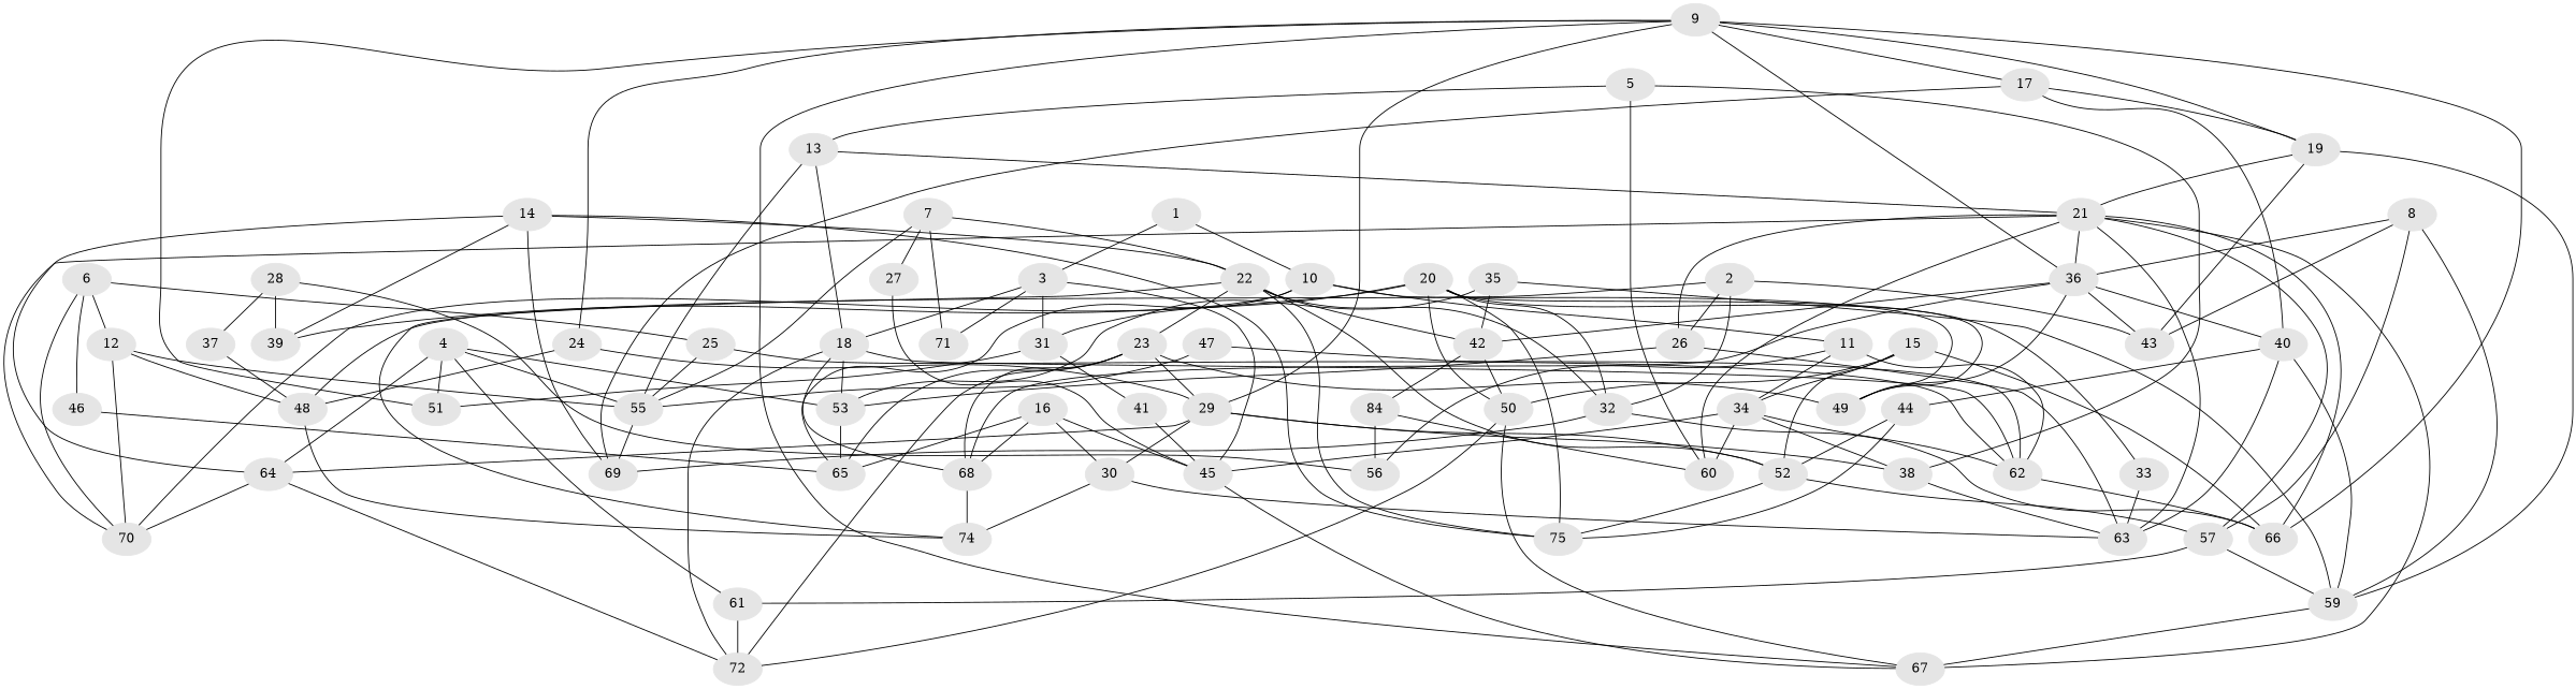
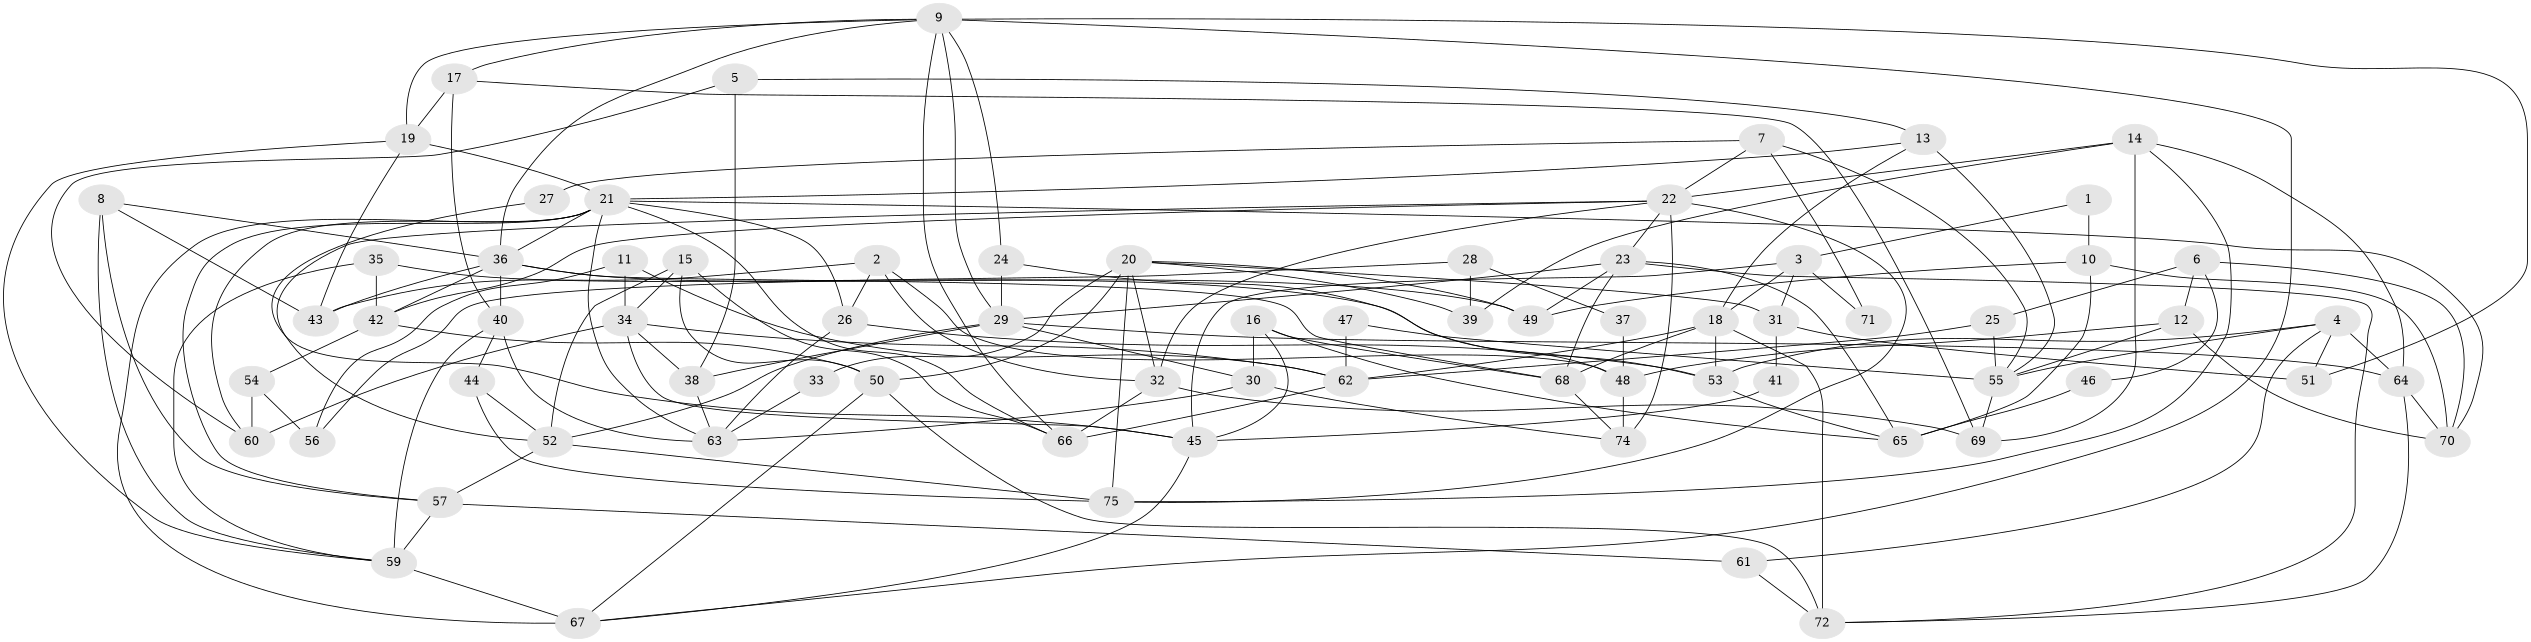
  graph {
    node [color=gray90 style=filled]
    edge [weight=1.0]
    1
    3
    10
    18
    31
    45
    71
    70
    11
    49
    65
    2
    26
    32
    43
    48
    53
    63
    66
    69
    74
    62
    68
    72
    51
    41
    67
    4
    55
    61
    64
    5
    13
    38
    60
    21
    6
    12
    25
    46
    7
    22
    27
    75
    52
    23
    42
    8
    36
    57
    59
    40
    9
    17
    19
    24
    29
    30
    34
    56
    14
    39
    15
    50
    16
    44
    20
    33
-   54 [label=84]
+   54
    28
    37
    35
    47
    1 -- 3
    1 -- 10
    3 -- 18
    3 -- 31
    3 -- 45
    3 -- 71
    10 -- 70
-   10 -- 11
    10 -- 49
    10 -- 65
    18 -- 53
    18 -- 62
    18 -- 68 [weight=2.0]
    18 -- 72
    31 -- 51
    31 -- 41
    45 -- 67
    11 -- 62
    11 -- 34
    11 -- 56
    2 -- 26
    2 -- 32
    2 -- 43
    2 -- 48
    26 -- 53
    26 -- 63
    32 -- 66 [weight=2.0]
    32 -- 69
    48 -- 74
    53 -- 65
    62 -- 66
    68 -- 74
    41 -- 45
    4 -- 53
    4 -- 51
    4 -- 55
    4 -- 61
    4 -- 64
    55 -- 69
    61 -- 72
    64 -- 70
    64 -- 72
    5 -- 13
    5 -- 38
    5 -- 60
    13 -- 18
    13 -- 55
    13 -- 21
    38 -- 63
    21 -- 70
    21 -- 26
    21 -- 63
    21 -- 66 [weight=2.0]
    21 -- 67
    21 -- 60
    21 -- 36
    21 -- 57
    6 -- 70
    6 -- 12
    6 -- 25
    6 -- 46
    12 -- 70
    12 -- 48
    12 -- 55
    25 -- 62
    25 -- 55
    46 -- 65
    7 -- 71
    7 -- 55
    7 -- 22
    7 -- 27
    22 -- 32
    22 -- 74 [weight=2.0]
    22 -- 75
    22 -- 52
    22 -- 23
    22 -- 42
    27 -- 45
    52 -- 75
    52 -- 57
    23 -- 49
    23 -- 65
    23 -- 68
    23 -- 72
    23 -- 29
    42 -- 50
    42 -- 54 [weight=2.0]
    8 -- 43
    8 -- 36
    8 -- 57
    8 -- 59
    36 -- 49
    36 -- 43
    36 -- 68
    36 -- 42
    36 -- 40
    57 -- 61
    57 -- 59
    59 -- 67 [weight=2.0]
    40 -- 63
    40 -- 59
    40 -- 44
    9 -- 66
    9 -- 51
    9 -- 67
    9 -- 36
    9 -- 17
    9 -- 19
    9 -- 24
    9 -- 29
    17 -- 69
    17 -- 40
    17 -- 19
    19 -- 43
    19 -- 21
    19 -- 59
    24 -- 48
    24 -- 29
    29 -- 64
    29 -- 38
    29 -- 52
    29 -- 30
    30 -- 63
    30 -- 74
    34 -- 45
    34 -- 62
    34 -- 38
    34 -- 60 [weight=3.0]
    14 -- 69
    14 -- 64
    14 -- 22
    14 -- 75
    14 -- 39
    15 -- 66
    15 -- 52
    15 -- 34
    15 -- 50
    50 -- 72
    50 -- 67
    16 -- 45
    16 -- 65
    16 -- 68
    16 -- 30
    44 -- 75
    44 -- 52
    20 -- 31
    20 -- 49
    20 -- 32
    20 -- 75
    20 -- 39 [weight=2.0]
    20 -- 50
    20 -- 33
    33 -- 63
    54 -- 60
    54 -- 56
    28 -- 56
    28 -- 39
    28 -- 37
    37 -- 48
    35 -- 53
    35 -- 42
    35 -- 59
    47 -- 62
    47 -- 55
  }
